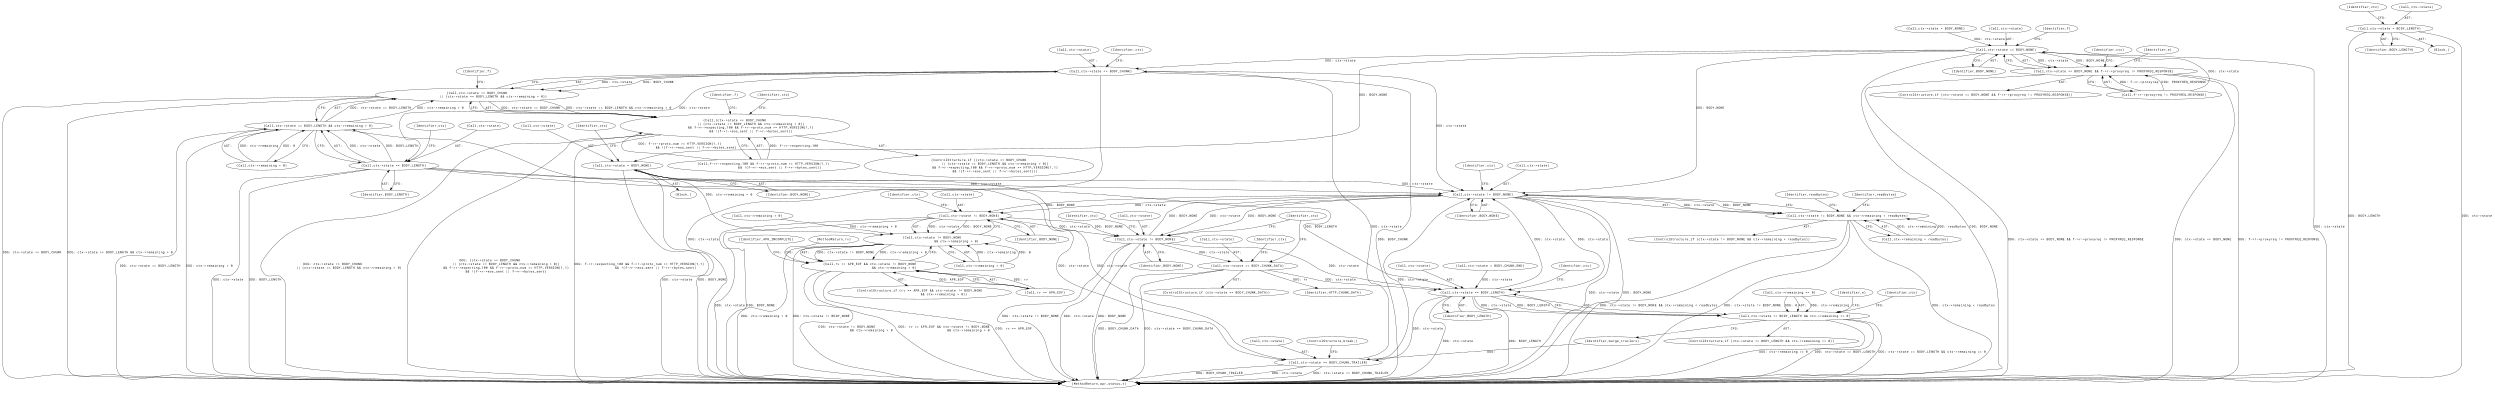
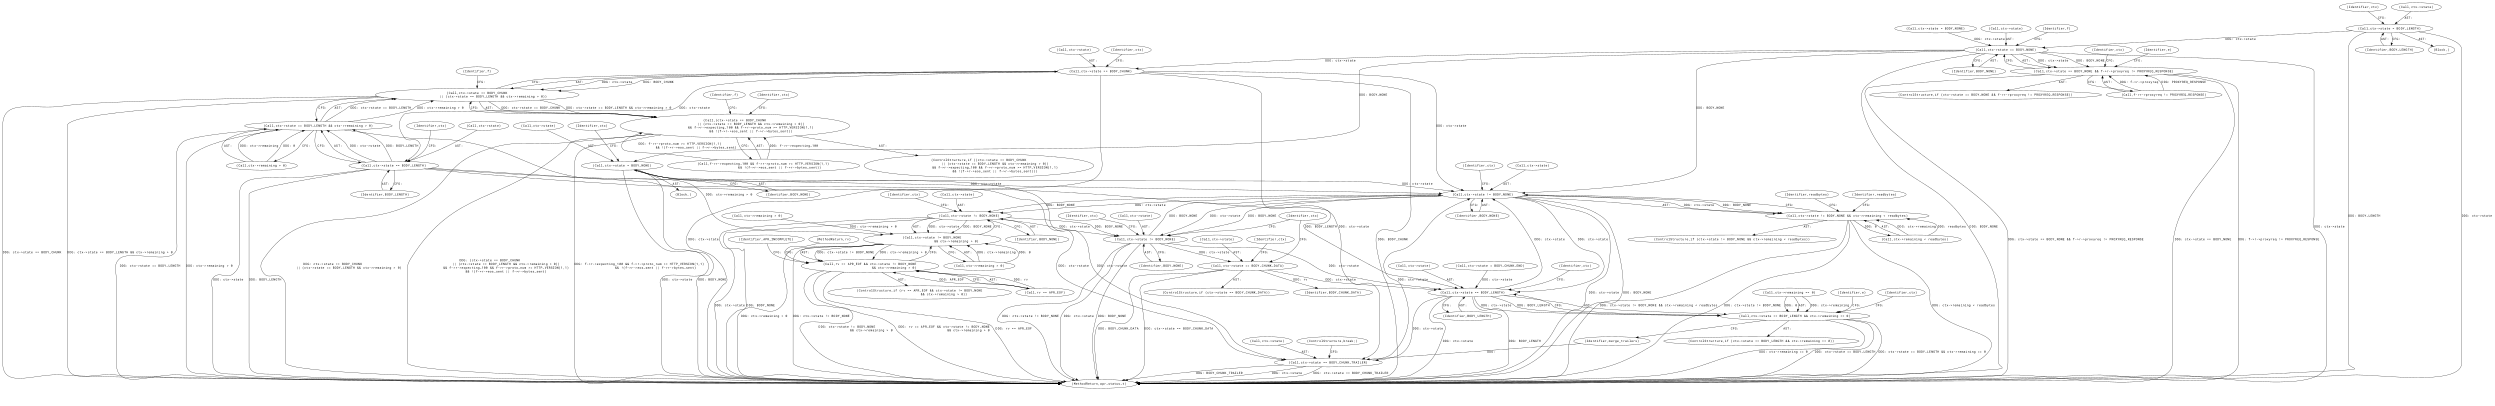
  digraph {
    fontname="Roboto Mono"
    node [fontname="Roboto Mono"]
    edge [fontname="Roboto Mono"]
    n1 [label="(Call,ctx->state = BODY_LENGTH)"]
    n2 [label="(Call,ctx->state == BODY_NONE)"]
    n3 [label="(Block,)"]
    n4 [label="(MethodReturn,apr_status_t)"]
    n5 [label="(Identifier,BODY_LENGTH)"]
    n6 [label="(Call,ctx->state == BODY_NONE && f->r->proxyreq != PROXYREQ_RESPONSE)"]
    n7 [label="(Call,ctx->state == BODY_CHUNK)"]
    n8 [label="(Call,ctx->state != BODY_NONE)"]
    n9 [label="(Call,ctx->state = BODY_NONE)"]
    n10 [label="(Identifier,BODY_NONE)"]
    n11 [label="(ControlStructure,if (ctx->state == BODY_NONE && f->r->proxyreq != PROXYREQ_RESPONSE))"]
    n12 [label="(Call,f->r->proxyreq != PROXYREQ_RESPONSE)"]
    n13 [label="(Call,ctx->state == BODY_CHUNK\n                || (ctx->state == BODY_LENGTH && ctx->remaining > 0))"]
    n14 [label="(Call,ctx->state == BODY_LENGTH)"]
    n15 [label="(Call,ctx->state == BODY_CHUNK_TRAILER)"]
    n16 [label="(Call,ctx->state == BODY_LENGTH)"]
    n17 [label="(Call,ctx->state != BODY_NONE)"]
    n18 [label="(Call,ctx->state != BODY_NONE && ctx->remaining < readbytes)"]
    n19 [label="(Call,ctx->state != BODY_NONE)"]
    n20 [label="(Identifier,BODY_NONE)"]
    n21 [label="(Identifier,BODY_NONE)"]
    n22 [label="(Block,)"]
    n23 [label="(Call,(ctx->state == BODY_CHUNK\n                || (ctx->state == BODY_LENGTH && ctx->remaining > 0))\n                && f->r->expecting_100 && f->r->proto_num >= HTTP_VERSION(1,1)\n                && !(f->r->eos_sent || f->r->bytes_sent))"]
    n24 [label="(Call,ctx->state == BODY_LENGTH && ctx->remaining > 0)"]
    n25 [label="(Identifier,BODY_LENGTH)"]
    n26 [label="(ControlStructure,if ((ctx->state == BODY_CHUNK\n                || (ctx->state == BODY_LENGTH && ctx->remaining > 0))\n                && f->r->expecting_100 && f->r->proto_num >= HTTP_VERSION(1,1)\n                && !(f->r->eos_sent || f->r->bytes_sent)))"]
    n27 [label="(Call,f->r->expecting_100 && f->r->proto_num >= HTTP_VERSION(1,1)\n                && !(f->r->eos_sent || f->r->bytes_sent))"]
    n28 [label="(Call,ctx->state != BODY_NONE\n                        && ctx->remaining > 0)"]
    n29 [label="(Call,ctx->remaining > 0)"]
    n30 [label="(Call,ctx->state == BODY_LENGTH && ctx->remaining == 0)"]
    n31 [label="(Identifier,BODY_LENGTH)"]
    n32 [label="(Call,rv == APR_EOF && ctx->state != BODY_NONE\n                        && ctx->remaining > 0)"]
    n33 [label="(Call,ctx->remaining > 0)"]
    n34 [label="(ControlStructure,if (rv == APR_EOF && ctx->state != BODY_NONE\n                        && ctx->remaining > 0))"]
    n35 [label="(Call,rv == APR_EOF)"]
    n36 [label="(Identifier,BODY_NONE)"]
    n37 [label="(Call,ctx->remaining < readbytes)"]
    n38 [label="(ControlStructure,if (ctx->state != BODY_NONE && ctx->remaining < readbytes))"]
    n39 [label="(Call,ctx->state == BODY_CHUNK_DATA)"]
    n40 [label="(Identifier,BODY_NONE)"]
    n41 [label="(ControlStructure,if (ctx->state == BODY_CHUNK_DATA))"]
-   n42 [label="(Identifier,HTTP_CHUNK_DATA)"]
+   n42 [label="(Identifier,BODY_CHUNK_DATA)"]
    n43 [label="(ControlStructure,if (ctx->state == BODY_LENGTH && ctx->remaining == 0))"]
    n44 [label="(Identifier,merge_trailers)"]
    n45 [label="(Call,ctx->remaining == 0)"]
    n46 [label="(Call,ctx->state)"]
    n47 [label="(Identifier,f)"]
    n48 [label="(Identifier,readbytes)"]
    n49 [label="(Identifier,ctx)"]
    n50 [label="(Identifier,ctx)"]
    n51 [label="(Call,ctx->state)"]
    n52 [label="(Identifier,ctx)"]
    n53 [label="(Identifier,ctx)"]
    n54 [label="(Call,ctx->remaining > 0)"]
    n55 [label="(Identifier,f)"]
    n56 [label="(Identifier,ctx)"]
    n57 [label="(Identifier,ctx)"]
    n58 [label="(Call,ctx->state)"]
    n59 [label="(MethodReturn,rv)"]
    n60 [label="(Identifier,e)"]
    n61 [label="(Call,ctx->state)"]
    n62 [label="(Identifier,ctx)"]
    n63 [label="(Identifier,ctx)"]
    n64 [label="(Call,ctx->state)"]
    n65 [label="(Identifier,APR_INCOMPLETE)"]
    n66 [label="(Identifier,e)"]
    n67 [label="(Identifier,ctx)"]
    n68 [label="(Call,ctx->state = BODY_NONE)"]
    n69 [label="(Call,ctx->state = BODY_CHUNK_END)"]
    n70 [label="(Identifier,ctx)"]
    n71 [label="(Identifier,ctx)"]
    n72 [label="(Call,ctx->state)"]
    n73 [label="(Call,ctx->state)"]
    n74 [label="(Identifier,ctx)"]
    n75 [label="(Identifier,f)"]
    n76 [label="(Call,ctx->state)"]
    n77 [label="(Identifier,ctx)"]
    n78 [label="(Call,ctx->state)"]
    n79 [label="(Identifier,readbytes)"]
    n80 [label="(Call,ctx->state)"]
    n81 [label="(Call,ctx->state)"]
    n82 [label="(ControlStructure,break;)"]
-   n12 -> n2 [label="DDG: ctx->state"]
+   n1 -> n2 [label="DDG: ctx->state"]
    n1 -> n3 [label="AST: "]
    n1 -> n4 [label="DDG: ctx->state"]
    n1 -> n4 [label="DDG: BODY_LENGTH"]
    n1 -> n5 [label="CFG: "]
    n2 -> n4 [label="DDG: ctx->state"]
    n2 -> n4 [label="DDG: BODY_NONE"]
    n2 -> n6 [label="AST: "]
    n2 -> n6 [label="DDG: ctx->state"]
    n2 -> n6 [label="DDG: BODY_NONE"]
    n2 -> n7 [label="DDG: ctx->state"]
    n2 -> n8 [label="DDG: BODY_NONE"]
    n2 -> n9 [label="DDG: BODY_NONE"]
    n2 -> n10 [label="CFG: "]
    n5 -> n1 [label="AST: "]
    n6 -> n2 [label="CFG: "]
    n6 -> n4 [label="DDG: ctx->state == BODY_NONE"]
    n6 -> n4 [label="DDG: f->r->proxyreq != PROXYREQ_RESPONSE"]
    n6 -> n4 [label="DDG: ctx->state == BODY_NONE && f->r->proxyreq != PROXYREQ_RESPONSE"]
    n6 -> n11 [label="AST: "]
    n6 -> n12 [label="CFG: "]
    n7 -> n4 [label="DDG: ctx->state"]
    n7 -> n4 [label="DDG: BODY_CHUNK"]
    n7 -> n8 [label="DDG: ctx->state"]
    n7 -> n13 [label="AST: "]
    n7 -> n13 [label="DDG: ctx->state"]
    n7 -> n13 [label="DDG: BODY_CHUNK"]
    n7 -> n14 [label="DDG: ctx->state"]
-   n15 -> n7 [label="DDG: ctx->state"]
+   n7 -> n15 [label="DDG: ctx->state"]
    n8 -> n4 [label="DDG: ctx->state"]
    n8 -> n4 [label="DDG: BODY_NONE"]
    n8 -> n16 [label="DDG: ctx->state"]
    n8 -> n17 [label="DDG: ctx->state"]
    n8 -> n17 [label="DDG: BODY_NONE"]
    n8 -> n18 [label="AST: "]
    n8 -> n18 [label="DDG: ctx->state"]
    n8 -> n18 [label="DDG: BODY_NONE"]
    n8 -> n19 [label="DDG: ctx->state"]
    n8 -> n19 [label="DDG: BODY_NONE"]
    n8 -> n20 [label="CFG: "]
    n9 -> n4 [label="DDG: ctx->state"]
    n9 -> n4 [label="DDG: BODY_NONE"]
    n9 -> n8 [label="DDG: ctx->state"]
    n9 -> n15 [label="DDG: ctx->state"]
    n9 -> n21 [label="CFG: "]
    n9 -> n22 [label="AST: "]
    n10 -> n2 [label="AST: "]
    n12 -> n6 [label="AST: "]
    n12 -> n6 [label="DDG: f->r->proxyreq"]
    n12 -> n6 [label="DDG: PROXYREQ_RESPONSE"]
    n13 -> n4 [label="DDG: ctx->state == BODY_CHUNK"]
    n13 -> n4 [label="DDG: ctx->state == BODY_LENGTH && ctx->remaining > 0"]
    n13 -> n7 [label="CFG: "]
    n13 -> n23 [label="AST: "]
    n13 -> n23 [label="DDG: ctx->state == BODY_CHUNK"]
    n13 -> n23 [label="DDG: ctx->state == BODY_LENGTH && ctx->remaining > 0"]
    n13 -> n24 [label="CFG: "]
    n14 -> n4 [label="DDG: ctx->state"]
    n14 -> n4 [label="DDG: BODY_LENGTH"]
    n14 -> n8 [label="DDG: ctx->state"]
    n14 -> n15 [label="DDG: ctx->state"]
    n14 -> n16 [label="DDG: BODY_LENGTH"]
    n14 -> n24 [label="AST: "]
    n14 -> n24 [label="DDG: ctx->state"]
    n14 -> n24 [label="DDG: BODY_LENGTH"]
    n14 -> n25 [label="CFG: "]
    n15 -> n4 [label="DDG: ctx->state"]
    n15 -> n4 [label="DDG: ctx->state == BODY_CHUNK_TRAILER"]
    n15 -> n4 [label="DDG: BODY_CHUNK_TRAILER"]
    n15 -> n8 [label="DDG: ctx->state"]
    n16 -> n4 [label="DDG: ctx->state"]
    n16 -> n4 [label="DDG: BODY_LENGTH"]
    n16 -> n8 [label="DDG: ctx->state"]
    n16 -> n15 [label="DDG: ctx->state"]
    n16 -> n30 [label="AST: "]
    n16 -> n30 [label="DDG: ctx->state"]
    n16 -> n30 [label="DDG: BODY_LENGTH"]
    n16 -> n31 [label="CFG: "]
    n17 -> n4 [label="DDG: BODY_NONE"]
    n17 -> n4 [label="DDG: ctx->state"]
    n17 -> n19 [label="DDG: ctx->state"]
    n17 -> n19 [label="DDG: BODY_NONE"]
    n17 -> n28 [label="AST: "]
    n17 -> n28 [label="DDG: ctx->state"]
    n17 -> n28 [label="DDG: BODY_NONE"]
    n17 -> n36 [label="CFG: "]
    n18 -> n4 [label="DDG: ctx->state != BODY_NONE && ctx->remaining < readbytes"]
    n18 -> n4 [label="DDG: ctx->state != BODY_NONE"]
    n18 -> n4 [label="DDG: ctx->remaining < readbytes"]
    n18 -> n8 [label="CFG: "]
-   n18 -> n37 [label="CFG: "]
+   n18 -> n37 [label="DDG: 0"]
    n18 -> n38 [label="AST: "]
    n19 -> n4 [label="DDG: ctx->state"]
    n19 -> n4 [label="DDG: BODY_NONE"]
    n19 -> n4 [label="DDG: ctx->state != BODY_NONE"]
    n19 -> n8 [label="DDG: BODY_NONE"]
    n19 -> n16 [label="DDG: ctx->state"]
    n19 -> n39 [label="DDG: ctx->state"]
    n19 -> n40 [label="CFG: "]
    n20 -> n8 [label="AST: "]
    n21 -> n9 [label="AST: "]
    n23 -> n4 [label="DDG: ctx->state == BODY_CHUNK\n                || (ctx->state == BODY_LENGTH && ctx->remaining > 0)"]
    n23 -> n4 [label="DDG: (ctx->state == BODY_CHUNK\n                || (ctx->state == BODY_LENGTH && ctx->remaining > 0))\n                && f->r->expecting_100 && f->r->proto_num >= HTTP_VERSION(1,1)\n                && !(f->r->eos_sent || f->r->bytes_sent)"]
    n23 -> n4 [label="DDG: f->r->expecting_100 && f->r->proto_num >= HTTP_VERSION(1,1)\n                && !(f->r->eos_sent || f->r->bytes_sent)"]
    n23 -> n13 [label="CFG: "]
    n23 -> n26 [label="AST: "]
    n23 -> n27 [label="CFG: "]
    n24 -> n4 [label="DDG: ctx->state == BODY_LENGTH"]
    n24 -> n4 [label="DDG: ctx->remaining > 0"]
    n24 -> n13 [label="AST: "]
    n24 -> n13 [label="DDG: ctx->state == BODY_LENGTH"]
    n24 -> n13 [label="DDG: ctx->remaining > 0"]
    n24 -> n14 [label="CFG: "]
    n24 -> n28 [label="DDG: ctx->remaining > 0"]
    n24 -> n29 [label="CFG: "]
    n25 -> n14 [label="AST: "]
    n27 -> n23 [label="AST: "]
    n27 -> n23 [label="DDG: f->r->expecting_100"]
    n27 -> n23 [label="DDG: f->r->proto_num >= HTTP_VERSION(1,1)\n                && !(f->r->eos_sent || f->r->bytes_sent)"]
    n28 -> n4 [label="DDG: ctx->remaining > 0"]
    n28 -> n4 [label="DDG: ctx->state != BODY_NONE"]
    n28 -> n17 [label="CFG: "]
    n28 -> n32 [label="AST: "]
    n28 -> n32 [label="DDG: ctx->state != BODY_NONE"]
    n28 -> n32 [label="DDG: ctx->remaining > 0"]
    n28 -> n33 [label="CFG: "]
    n29 -> n24 [label="AST: "]
    n29 -> n24 [label="DDG: ctx->remaining"]
    n29 -> n24 [label="DDG: 0"]
    n30 -> n4 [label="DDG: ctx->state == BODY_LENGTH"]
    n30 -> n4 [label="DDG: ctx->state == BODY_LENGTH && ctx->remaining == 0"]
    n30 -> n4 [label="DDG: ctx->remaining == 0"]
    n30 -> n16 [label="CFG: "]
    n30 -> n43 [label="AST: "]
    n30 -> n44 [label="CFG: "]
    n31 -> n16 [label="AST: "]
    n32 -> n4 [label="DDG: ctx->state != BODY_NONE\n                        && ctx->remaining > 0"]
    n32 -> n4 [label="DDG: rv == APR_EOF && ctx->state != BODY_NONE\n                        && ctx->remaining > 0"]
    n32 -> n4 [label="DDG: rv == APR_EOF"]
    n32 -> n28 [label="CFG: "]
    n32 -> n34 [label="AST: "]
    n32 -> n35 [label="CFG: "]
    n33 -> n28 [label="AST: "]
    n33 -> n28 [label="DDG: ctx->remaining"]
    n33 -> n28 [label="DDG: 0"]
    n35 -> n32 [label="AST: "]
    n35 -> n32 [label="DDG: rv"]
    n35 -> n32 [label="DDG: APR_EOF"]
    n36 -> n17 [label="AST: "]
    n37 -> n18 [label="AST: "]
    n37 -> n18 [label="DDG: ctx->remaining"]
    n37 -> n18 [label="DDG: readbytes"]
    n39 -> n4 [label="DDG: BODY_CHUNK_DATA"]
    n39 -> n4 [label="DDG: ctx->state == BODY_CHUNK_DATA"]
    n39 -> n16 [label="DDG: ctx->state"]
    n39 -> n41 [label="AST: "]
    n39 -> n42 [label="DDG: rv"]
    n40 -> n19 [label="AST: "]
    n44 -> n15 [label="DDG: "]
    n45 -> n30 [label="AST: "]
    n45 -> n30 [label="DDG: ctx->remaining"]
    n45 -> n30 [label="DDG: 0"]
    n46 -> n9 [label="AST: "]
    n47 -> n2 [label="CFG: "]
    n48 -> n18 [label="CFG: "]
    n49 -> n16 [label="CFG: "]
    n50 -> n8 [label="CFG: "]
    n51 -> n39 [label="AST: "]
    n52 -> n1 [label="CFG: "]
    n53 -> n14 [label="CFG: "]
    n54 -> n28 [label="DDG: ctx->remaining > 0"]
    n55 -> n23 [label="CFG: "]
    n56 -> n19 [label="CFG: "]
    n57 -> n17 [label="CFG: "]
    n58 -> n16 [label="AST: "]
    n59 -> n32 [label="CFG: "]
    n60 -> n30 [label="CFG: "]
    n61 -> n17 [label="AST: "]
    n62 -> n30 [label="CFG: "]
    n63 -> n23 [label="CFG: "]
    n64 -> n14 [label="AST: "]
    n65 -> n32 [label="CFG: "]
    n66 -> n6 [label="CFG: "]
    n67 -> n7 [label="CFG: "]
    n68 -> n2 [label="DDG: ctx->state"]
    n69 -> n16 [label="DDG: ctx->state"]
    n70 -> n19 [label="CFG: "]
    n70 -> n39 [label="CFG: "]
    n71 -> n9 [label="CFG: "]
    n72 -> n15 [label="AST: "]
    n73 -> n1 [label="AST: "]
    n74 -> n39 [label="CFG: "]
    n75 -> n13 [label="CFG: "]
    n76 -> n19 [label="AST: "]
    n77 -> n6 [label="CFG: "]
    n78 -> n7 [label="AST: "]
    n79 -> n18 [label="CFG: "]
    n80 -> n8 [label="AST: "]
    n81 -> n2 [label="AST: "]
    n82 -> n15 [label="CFG: "]
  }
